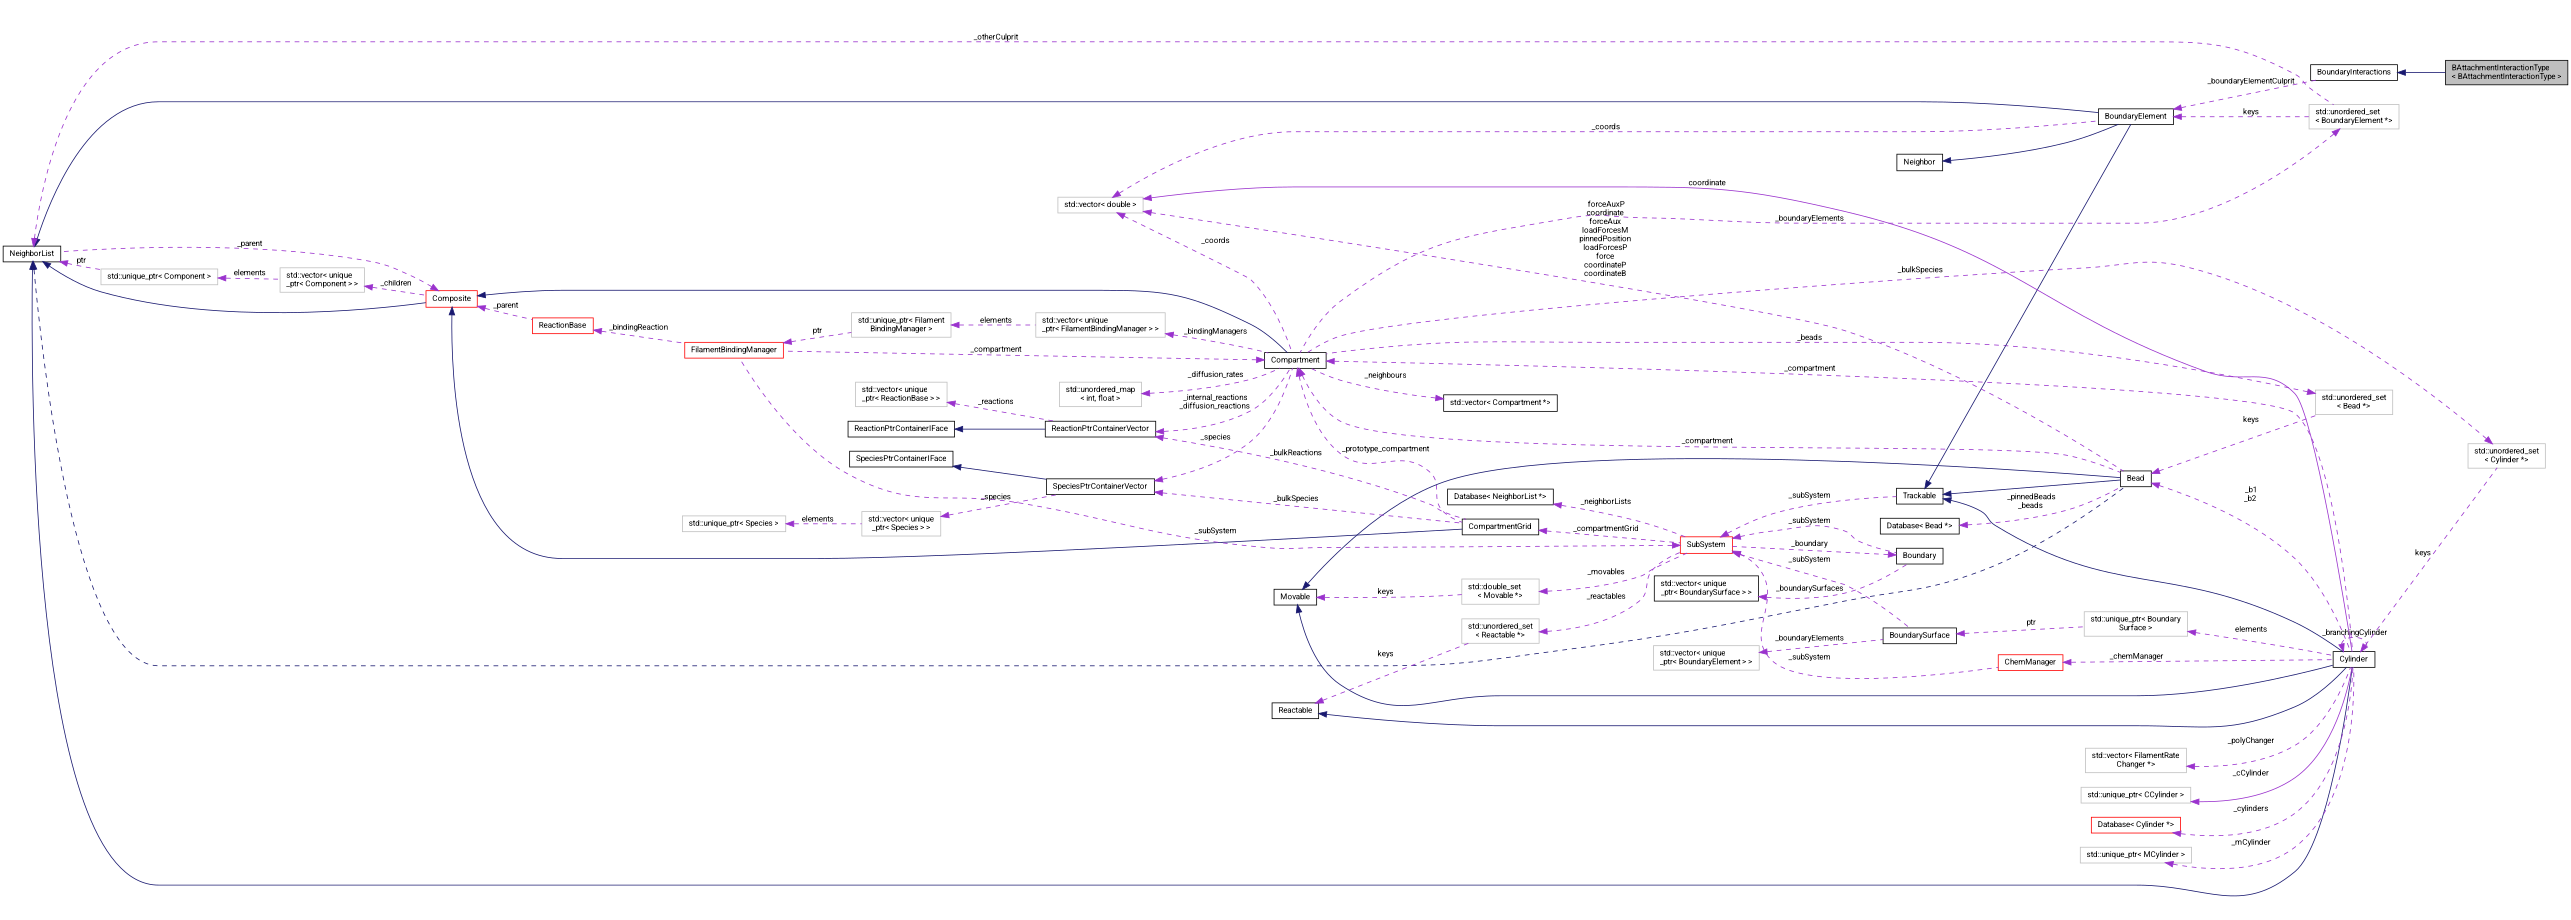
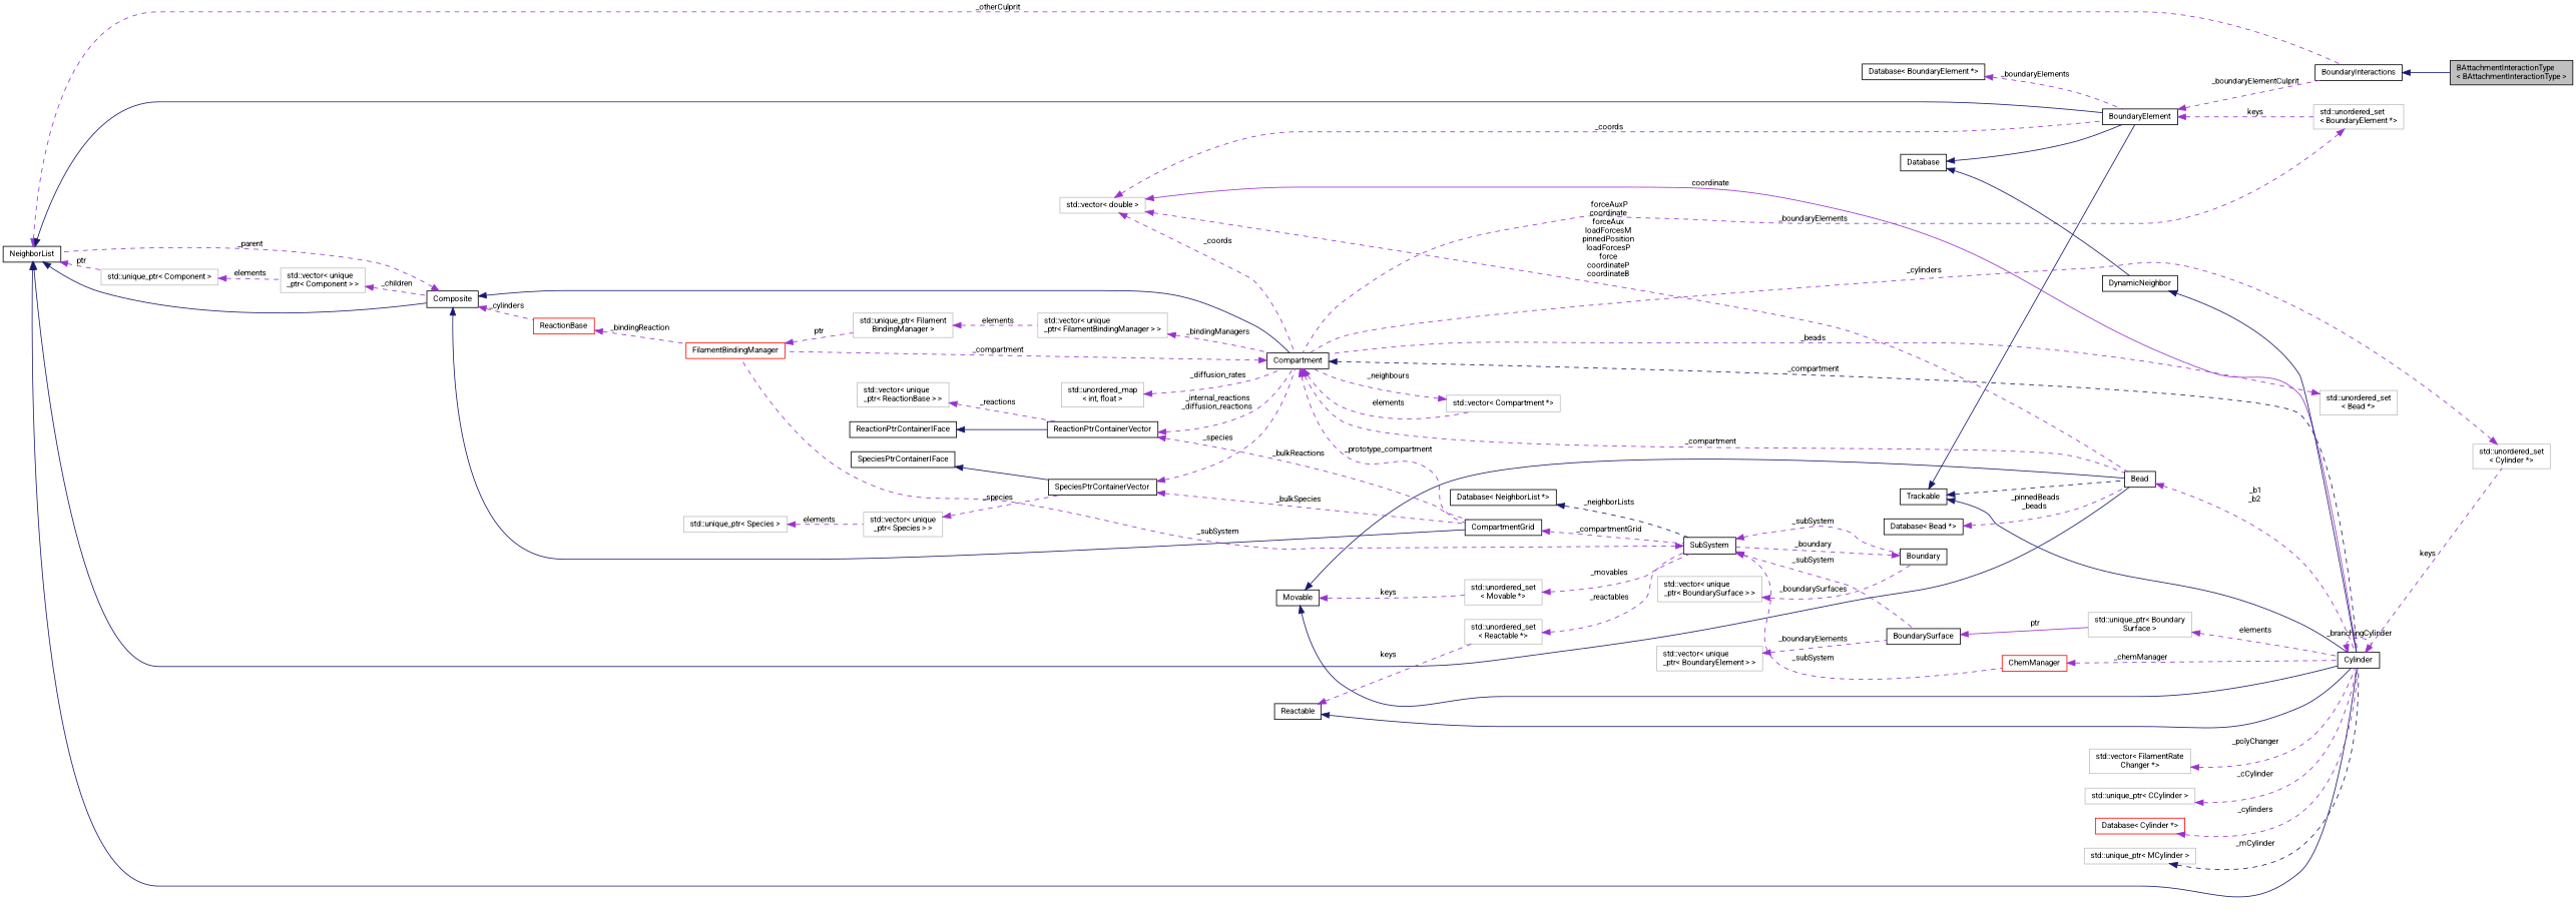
  digraph {
    fontname=Roboto
    rankdir=LR
    node [color=black fillcolor=white fontname=Roboto fontsize=10 shape=record style=filled]
    edge [color=darkorchid3 dir=back fontname=Roboto fontsize=10 labelfontname=Helvetica labelfontsize=10 style=dashed]
    n1 [fillcolor=grey75 fontcolor=black height=0.2 label="BAttachmentInteractionType\l\< BAttachmentInteractionType \>" width=0.4]
    n2 [height=0.2 label=BoundaryInteractions width=0.4]
    n3 [height=0.2 label=NeighborList width=0.4]
-   n4 [color=red height=0.2 label=Composite width=0.4]
+   n4 [height=0.2 label=Composite width=0.4]
    n5 [color=grey75 height=0.2 label="std::unique_ptr\< Component \>" width=0.4]
    n6 [height=0.2 label=BoundaryElement width=0.4]
    n7 [height=0.2 label=Bead width=0.4]
    n8 [height=0.2 label=Cylinder width=0.4]
    n9 [height=0.2 label=CompartmentGrid width=0.4]
    n10 [height=0.2 label=Compartment width=0.4]
    n11 [color=red height=0.2 label=ReactionBase width=0.4]
    n12 [color=grey75 height=0.2 label="std::vector\< unique\l_ptr\< Component \> \>" width=0.4]
    n13 [color=grey75 height=0.2 label="std::unordered_set\l\< BoundaryElement *\>" width=0.4]
    n14 [color=grey75 height=0.2 label="std::unordered_set\l\< Bead *\>" width=0.4]
    n15 [color=grey75 height=0.2 label="std::unordered_set\l\< Cylinder *\>" width=0.4]
-   n16 [color=red height=0.2 label=SubSystem width=0.4]
+   n16 [height=0.2 label=SubSystem width=0.4]
    n17 [color=red height=0.2 label=FilamentBindingManager width=0.4]
-   n18 [height=0.2 label="std::vector\< Compartment *\>" width=0.4]
+   n18 [color=grey75 height=0.2 label="std::vector\< Compartment *\>" width=0.4]
    n19 [height=0.2 label=Trackable width=0.4]
    n20 [height=0.2 label=Boundary width=0.4]
    n21 [height=0.2 label=BoundarySurface width=0.4]
    n22 [color=red height=0.2 label=ChemManager width=0.4]
    n23 [color=grey75 height=0.2 label="std::unique_ptr\< Boundary\lSurface \>" width=0.4]
    n24 [color=grey75 height=0.2 label="std::unique_ptr\< Filament\lBindingManager \>" width=0.4]
-   n25 [color=grey75 height=0.2 label="std::double_set\l\< Movable *\>" width=0.4]
+   n25 [color=grey75 height=0.2 label="std::unordered_set\l\< Movable *\>" width=0.4]
    n26 [height=0.2 label=Movable width=0.4]
    n27 [color=grey75 height=0.2 label="std::unordered_set\l\< Reactable *\>" width=0.4]
    n28 [height=0.2 label=Reactable width=0.4]
-   n29 [height=0.2 label="std::vector\< unique\l_ptr\< BoundarySurface \> \>" width=0.4]
+   n29 [color=grey75 height=0.2 label="std::vector\< unique\l_ptr\< BoundarySurface \> \>" width=0.4]
    n30 [color=grey75 height=0.2 label="std::vector\< unique\l_ptr\< BoundaryElement \> \>" width=0.4]
    n31 [height=0.2 label="Database\< Bead *\>" width=0.4]
    n32 [color=grey75 height=0.2 label="std::vector\< double \>" width=0.4]
-   n34 [height=0.2 label=Neighbor width=0.4]
+   n33 [height=0.2 label=DynamicNeighbor width=0.4]
+   n34 [height=0.2 label=Database width=0.4]
    n35 [color=grey75 height=0.2 label="std::vector\< FilamentRate\lChanger *\>" width=0.4]
    n36 [color=grey75 height=0.2 label="std::unique_ptr\< CCylinder \>" width=0.4]
    n37 [color=red height=0.2 label="Database\< Cylinder *\>" width=0.4]
    n38 [color=grey75 height=0.2 label="std::unique_ptr\< MCylinder \>" width=0.4]
    n39 [height=0.2 label=ReactionPtrContainerVector width=0.4]
    n40 [height=0.2 label=ReactionPtrContainerIFace width=0.4]
    n41 [color=grey75 height=0.2 label="std::vector\< unique\l_ptr\< ReactionBase \> \>" width=0.4]
    n42 [color=grey75 height=0.2 label="std::unordered_map\l\< int, float \>" width=0.4]
    n43 [color=grey75 height=0.2 label="std::vector\< unique\l_ptr\< FilamentBindingManager \> \>" width=0.4]
    n44 [height=0.2 label=SpeciesPtrContainerVector width=0.4]
    n45 [height=0.2 label=SpeciesPtrContainerIFace width=0.4]
    n46 [color=grey75 height=0.2 label="std::vector\< unique\l_ptr\< Species \> \>" width=0.4]
    n47 [color=grey75 height=0.2 label="std::unique_ptr\< Species \>" width=0.4]
    n48 [height=0.2 label="Database\< NeighborList *\>" width=0.4]
+   n49 [height=0.2 label="Database\< BoundaryElement *\>" width=0.4]
    n2 -> n1 [color=midnightblue style=solid]
-   n3 -> n13 [label=" _otherCulprit"]
+   n3 -> n2 [label=" _otherCulprit"]
    n3 -> n4 [color=midnightblue style=solid]
    n3 -> n5 [label=" ptr"]
    n3 -> n6 [color=midnightblue style=solid]
-   n3 -> n7 [color=midnightblue]
+   n3 -> n7 [color=midnightblue style=solid]
    n3 -> n8 [color=midnightblue style=solid]
    n4 -> n3 [label=" _parent"]
    n4 -> n9 [color=midnightblue style=solid]
    n4 -> n10 [color=midnightblue style=solid]
-   n4 -> n11 [label=" _parent"]
+   n4 -> n11 [label=" _cylinders"]
    n5 -> n12 [label=" elements"]
    n6 -> n2 [label=" _boundaryElementCulprit"]
    n6 -> n13 [label=" keys"]
    n7 -> n8 [label=" _b1\n_b2"]
-   n7 -> n14 [label=" keys"]
    n8 -> n8 [label=" _branchingCylinder"]
    n8 -> n15 [label=" keys"]
    n9 -> n16 [label=" _compartmentGrid"]
    n10 -> n7 [label=" _compartment"]
-   n10 -> n8 [label=" _compartment"]
+   n10 -> n8 [color=midnightblue label=" _compartment"]
    n10 -> n9 [label=" _prototype_compartment"]
    n10 -> n17 [label=" _compartment"]
+   n10 -> n18 [label=" elements"]
    n11 -> n17 [label=" _bindingReaction"]
    n12 -> n4 [label=" _children"]
    n13 -> n10 [label=" _boundaryElements"]
    n14 -> n10 [label=" _beads"]
-   n15 -> n10 [label=" _bulkSpecies"]
+   n15 -> n10 [label=" _cylinders"]
    n16 -> n17 [label=" _subSystem"]
-   n16 -> n19 [label=" _subSystem"]
    n16 -> n20 [label=" _subSystem"]
    n16 -> n21 [label=" _subSystem"]
    n16 -> n22 [label=" _subSystem"]
    n17 -> n24 [label=" ptr"]
    n18 -> n10 [label=" _neighbours"]
    n19 -> n6 [color=midnightblue style=solid]
-   n19 -> n7 [color=midnightblue style=solid]
+   n19 -> n7 [color=midnightblue]
    n19 -> n8 [color=midnightblue style=solid]
    n20 -> n16 [label=" _boundary"]
-   n21 -> n23 [label=" ptr"]
+   n21 -> n23 [label=" ptr" style=solid]
    n22 -> n8 [label=" _chemManager"]
    n23 -> n8 [label=" elements"]
    n24 -> n43 [label=" elements"]
    n25 -> n16 [label=" _movables"]
    n26 -> n7 [color=midnightblue style=solid]
    n26 -> n8 [color=midnightblue style=solid]
    n26 -> n25 [label=" keys"]
    n27 -> n16 [label=" _reactables"]
    n28 -> n8 [color=midnightblue style=solid]
    n28 -> n27 [label=" keys"]
    n29 -> n20 [label=" _boundarySurfaces"]
    n30 -> n21 [label=" _boundaryElements"]
    n31 -> n7 [label=" _pinnedBeads\n_beads"]
    n32 -> n6 [label=" _coords"]
    n32 -> n7 [label=" forceAuxP\ncoordinate\nforceAux\nloadForcesM\npinnedPosition\nloadForcesP\nforce\ncoordinateP\ncoordinateB"]
    n32 -> n8 [label=" coordinate" style=solid]
    n32 -> n10 [label=" _coords"]
+   n33 -> n8 [color=midnightblue style=solid]
    n34 -> n6 [color=midnightblue style=solid]
+   n34 -> n33 [color=midnightblue style=solid]
    n35 -> n8 [label=" _polyChanger"]
-   n36 -> n8 [label=" _cCylinder" style=solid]
+   n36 -> n8 [label=" _cCylinder"]
    n37 -> n8 [label=" _cylinders"]
-   n38 -> n8 [label=" _mCylinder"]
+   n38 -> n8 [color=midnightblue label=" _mCylinder"]
    n39 -> n9 [label=" _bulkReactions"]
    n39 -> n10 [label=" _internal_reactions\n_diffusion_reactions"]
    n40 -> n39 [color=midnightblue style=solid]
    n41 -> n39 [label=" _reactions"]
    n42 -> n10 [label=" _diffusion_rates"]
    n43 -> n10 [label=" _bindingManagers"]
    n44 -> n9 [label=" _bulkSpecies"]
    n44 -> n10 [label=" _species"]
    n45 -> n44 [color=midnightblue style=solid]
    n46 -> n44 [label=" _species"]
    n47 -> n46 [label=" elements"]
-   n48 -> n16 [label=" _neighborLists"]
+   n48 -> n16 [color=midnightblue label=" _neighborLists"]
+   n49 -> n6 [label=" _boundaryElements"]
  }
